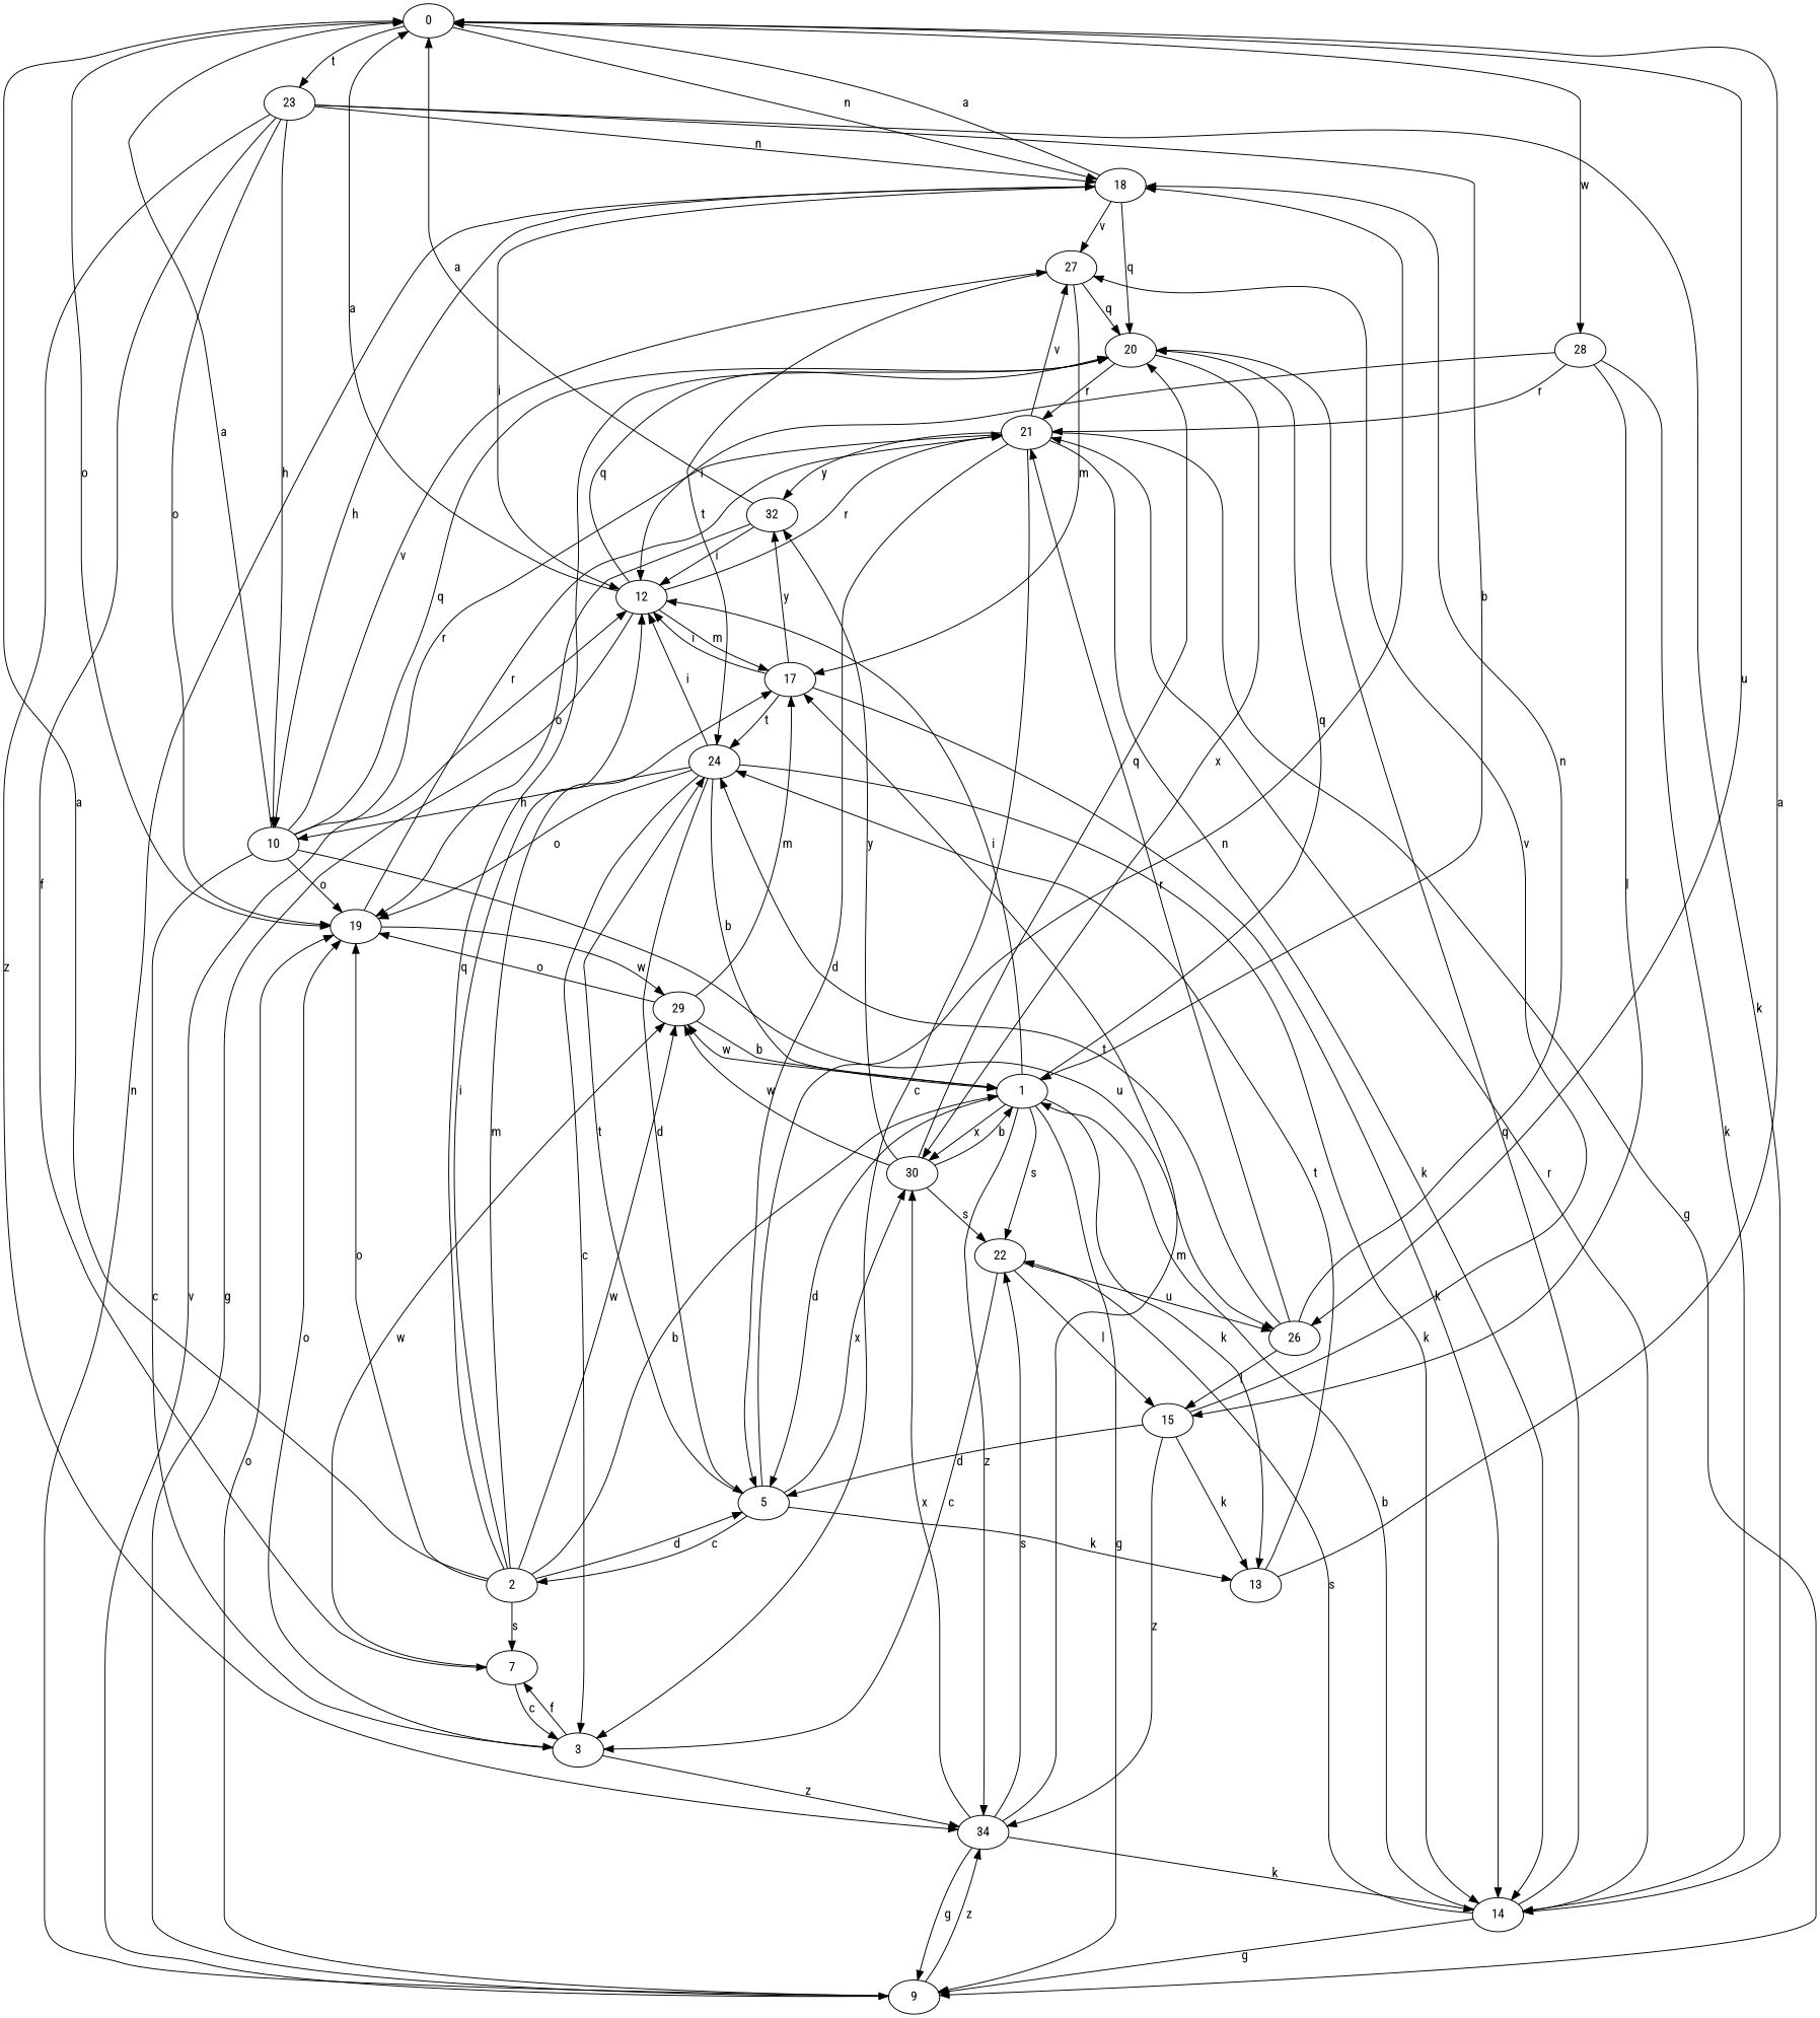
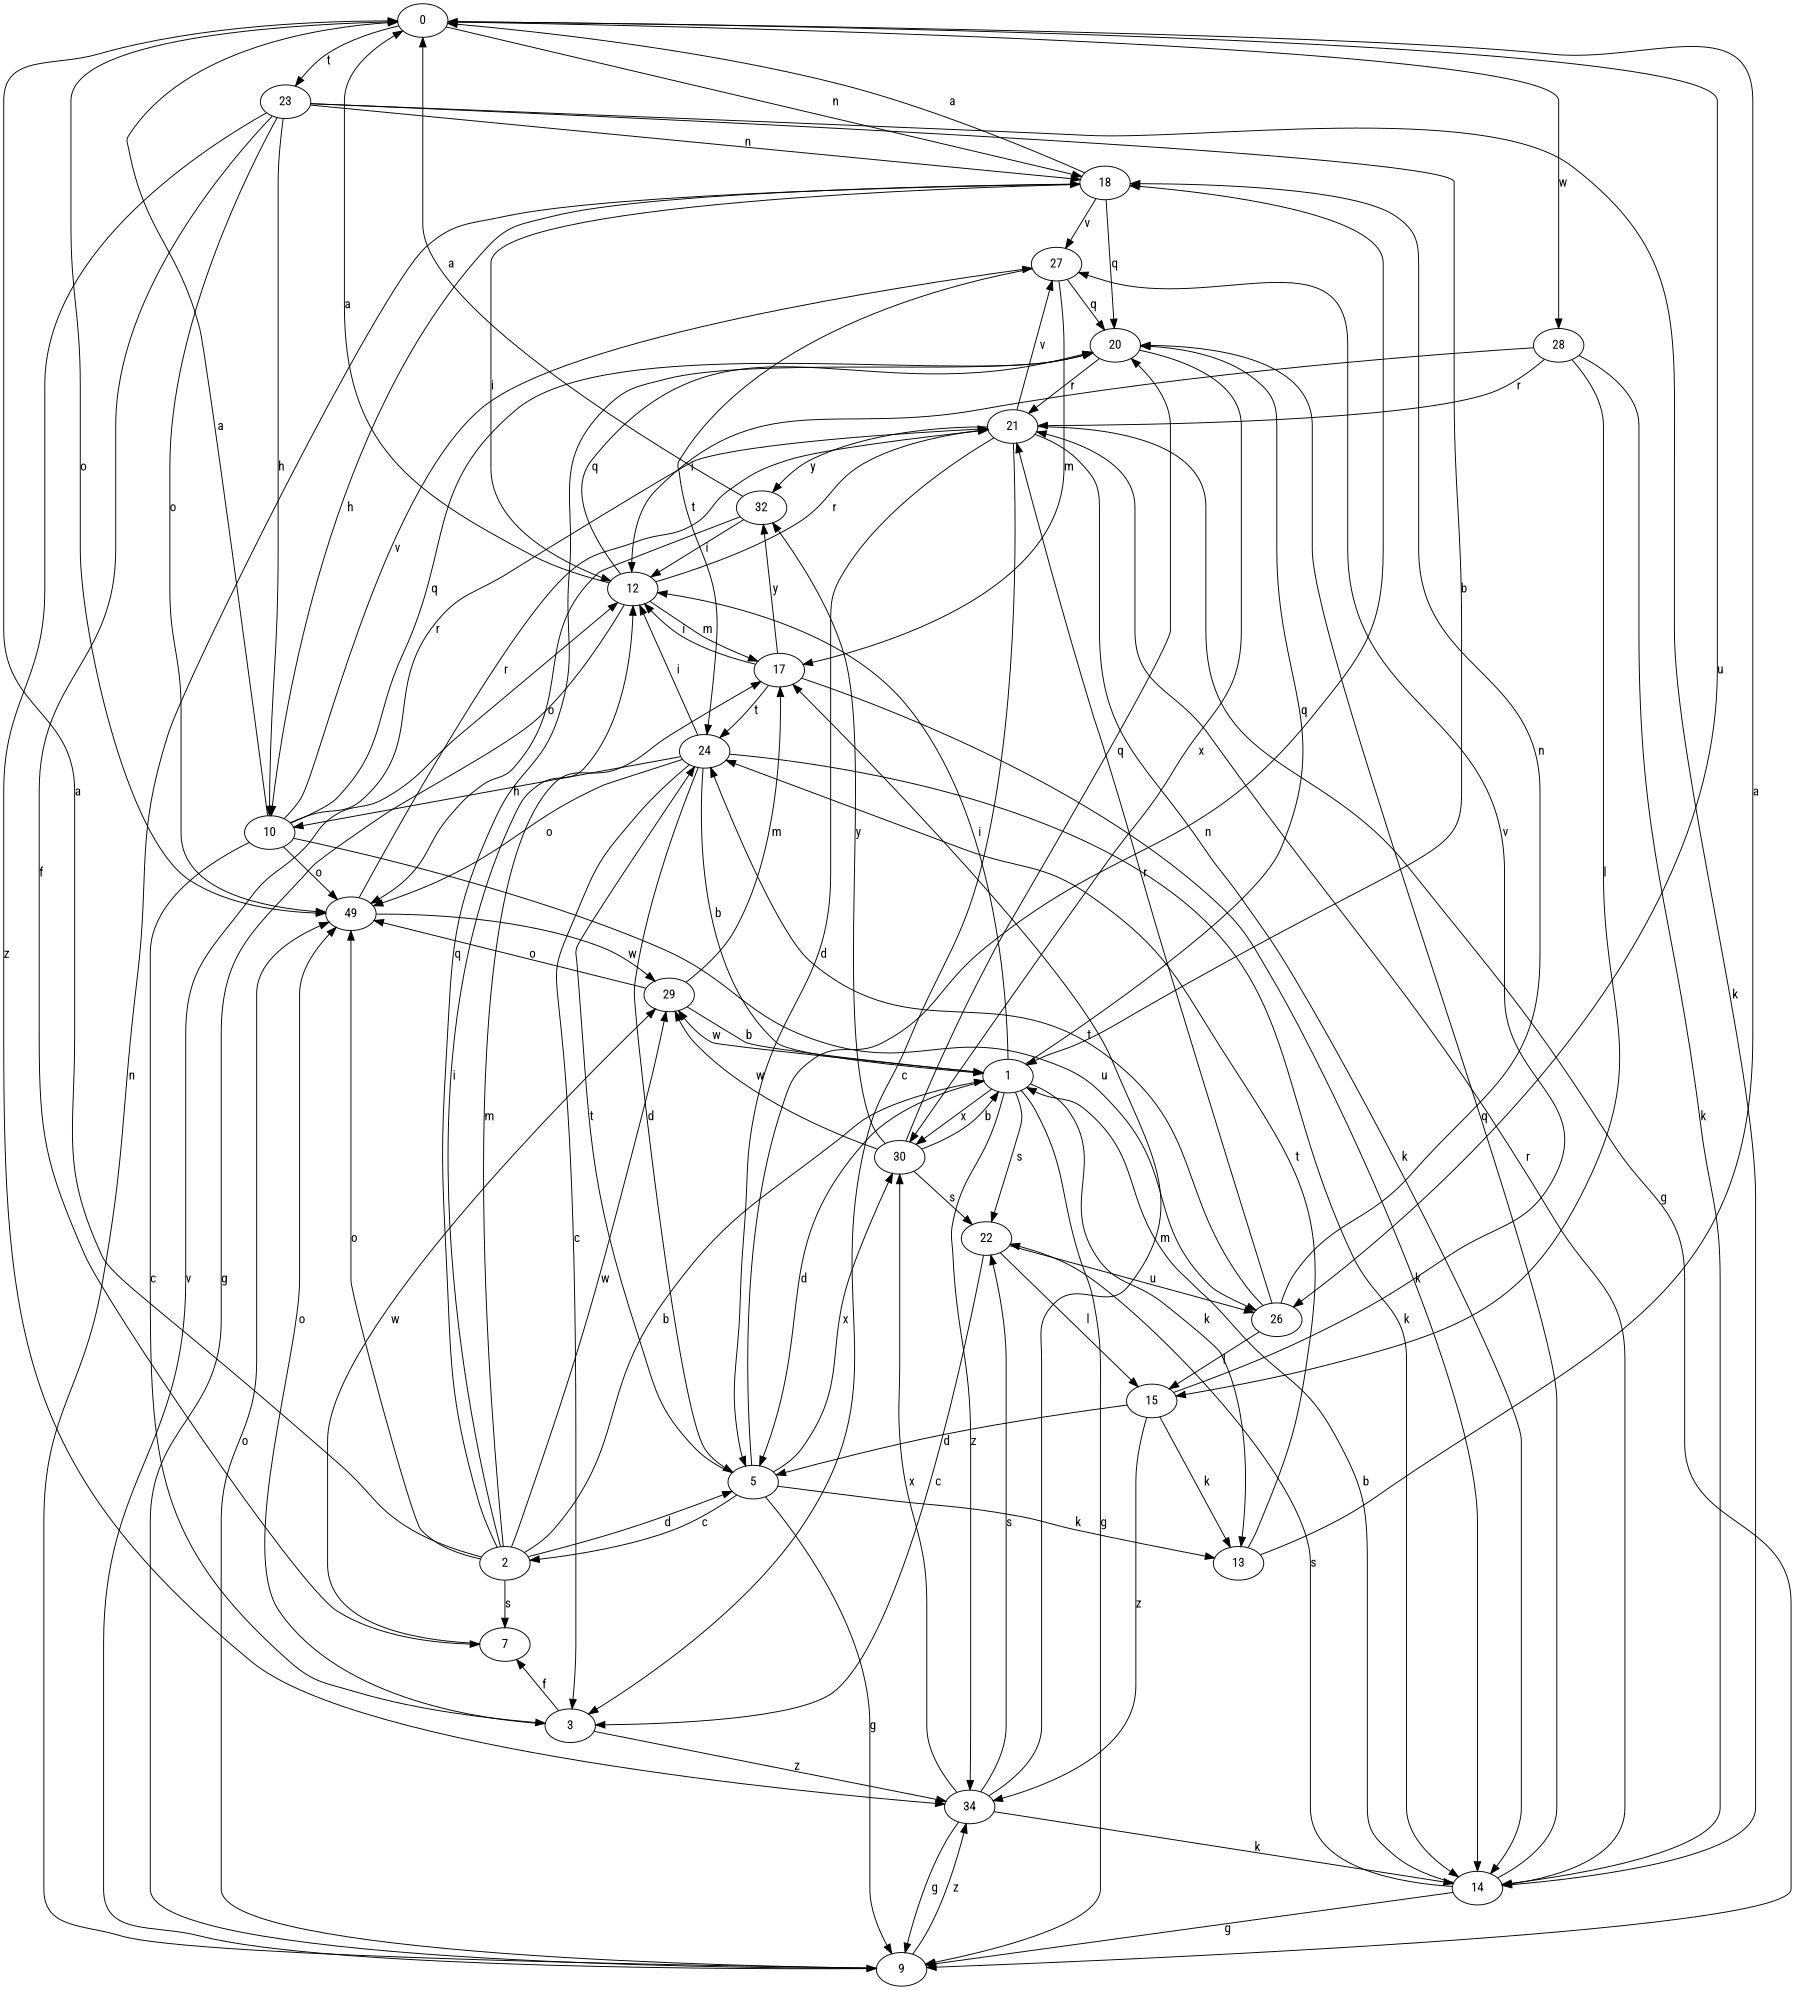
  strict digraph {
    fontname="Roboto Condensed"
    node [fontname="Roboto Condensed"]
    edge [fontname="Roboto Condensed"]
    0
    18
-   19
+   19 [label=49]
    23
    26
    28
    12
    20
    10
    27
    29
    21
    1
    34
    7
    14
    24
    15
    5
    9
    13
    22
    30
    2
    17
    3
    32
    0 -> 18 [label=n]
    0 -> 19 [label=o]
    0 -> 23 [label=t]
    0 -> 26 [label=u]
    0 -> 28 [label=w]
    18 -> 0 [label=a]
    18 -> 12 [label=i]
    18 -> 20 [label=q]
    18 -> 10 [label=h]
    18 -> 27 [label=v]
    19 -> 29 [label=w]
    19 -> 21 [label=r]
    23 -> 18 [label=n]
    23 -> 19 [label=o]
    23 -> 10 [label=h]
    23 -> 1 [label=b]
    23 -> 34 [label=z]
    23 -> 7 [label=f]
    23 -> 14 [label=k]
    26 -> 18 [label=n]
    26 -> 21 [label=r]
    26 -> 24 [label=t]
    26 -> 15 [label=l]
    28 -> 12 [label=i]
    28 -> 21 [label=r]
    28 -> 14 [label=k]
    28 -> 15 [label=l]
    12 -> 0 [label=a]
    12 -> 20 [label=q]
    12 -> 21 [label=r]
    12 -> 9 [label=g]
    12 -> 17 [label=m]
    20 -> 21 [label=r]
    20 -> 30 [label=x]
    10 -> 0 [label=a]
    10 -> 19 [label=o]
    10 -> 26 [label=u]
    10 -> 20 [label=q]
    10 -> 27 [label=v]
    10 -> 21 [label=r]
    10 -> 3 [label=c]
    27 -> 20 [label=q]
    27 -> 24 [label=t]
    27 -> 17 [label=m]
    29 -> 19 [label=o]
    29 -> 1 [label=b]
    29 -> 17 [label=m]
    21 -> 27 [label=v]
    21 -> 14 [label=k]
    21 -> 5 [label=d]
    21 -> 9 [label=g]
    21 -> 3 [label=c]
    21 -> 32 [label=y]
    1 -> 12 [label=i]
    1 -> 20 [label=q]
    1 -> 29 [label=w]
    1 -> 34 [label=z]
    1 -> 5 [label=d]
    1 -> 9 [label=g]
    1 -> 13 [label=k]
    1 -> 22 [label=s]
    1 -> 30 [label=x]
    34 -> 14 [label=k]
    34 -> 9 [label=g]
    34 -> 22 [label=s]
    34 -> 30 [label=x]
    34 -> 17 [label=m]
    7 -> 29 [label=w]
-   7 -> 3 [label=c]
    14 -> 20 [label=q]
    14 -> 21 [label=r]
    14 -> 1 [label=b]
    14 -> 9 [label=g]
    14 -> 22 [label=s]
    24 -> 19 [label=o]
    24 -> 12 [label=i]
    24 -> 10 [label=h]
    24 -> 1 [label=b]
    24 -> 14 [label=k]
    24 -> 5 [label=d]
    24 -> 3 [label=c]
    15 -> 27 [label=v]
    15 -> 34 [label=z]
    15 -> 5 [label=d]
    15 -> 13 [label=k]
    5 -> 18 [label=n]
    5 -> 24 [label=t]
+   5 -> 9 [label=g]
    5 -> 13 [label=k]
    5 -> 30 [label=x]
    5 -> 2 [label=c]
    9 -> 18 [label=n]
    9 -> 19 [label=o]
    9 -> 12 [label=v]
    9 -> 34 [label=z]
    13 -> 0 [label=a]
    13 -> 24 [label=t]
    22 -> 26 [label=u]
    22 -> 15 [label=l]
    22 -> 3 [label=c]
    30 -> 20 [label=q]
    30 -> 29 [label=w]
    30 -> 1 [label=b]
    30 -> 22 [label=s]
    30 -> 32 [label=y]
    2 -> 0 [label=a]
    2 -> 19 [label=o]
    2 -> 12 [label=i]
    2 -> 20 [label=q]
    2 -> 29 [label=w]
    2 -> 1 [label=b]
    2 -> 7 [label=s]
    2 -> 5 [label=d]
    2 -> 17 [label=m]
    17 -> 12 [label=i]
    17 -> 14 [label=k]
    17 -> 24 [label=t]
    17 -> 32 [label=y]
    3 -> 19 [label=o]
    3 -> 34 [label=z]
    3 -> 7 [label=f]
    32 -> 0 [label=a]
    32 -> 19 [label=o]
    32 -> 12 [label=i]
  }
